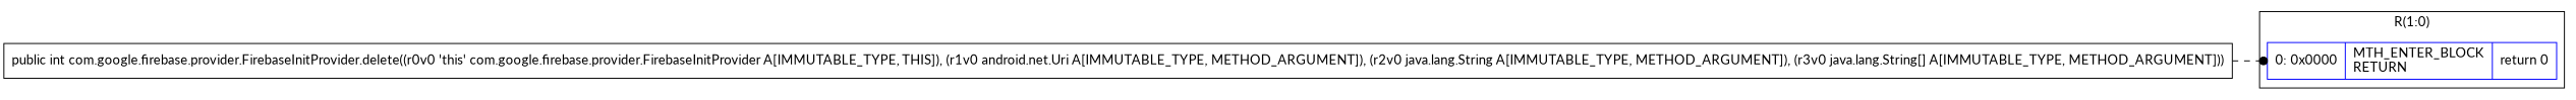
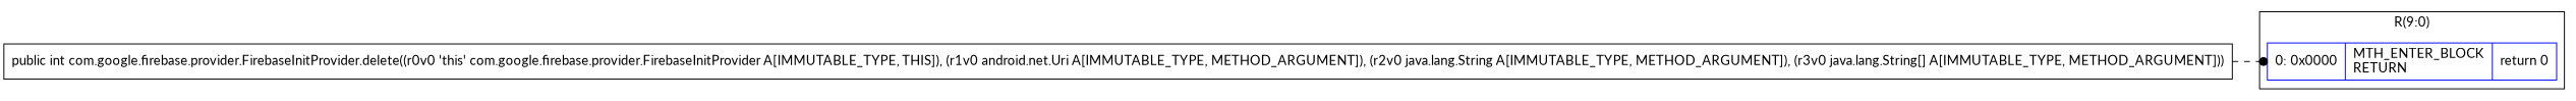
  digraph {
    rankdir=LR
    fontname=Lato
    node [shape=record fontname=Lato]
    n1 [color=blue label="{0\:\ 0x0000|MTH_ENTER_BLOCK\lRETURN\l|return 0\l}"]
    n2 [label="{public int com.google.firebase.provider.FirebaseInitProvider.delete((r0v0 'this' com.google.firebase.provider.FirebaseInitProvider A[IMMUTABLE_TYPE, THIS]), (r1v0 android.net.Uri A[IMMUTABLE_TYPE, METHOD_ARGUMENT]), (r2v0 java.lang.String A[IMMUTABLE_TYPE, METHOD_ARGUMENT]), (r3v0 java.lang.String[] A[IMMUTABLE_TYPE, METHOD_ARGUMENT])) }"]
    subgraph cluster_1 {
-     label="R(1:0)"
+     label="R(9:0)"
      n1
    }
    n2 -> n1 [style=dashed arrowhead=dot fontname=Lato]
  }
